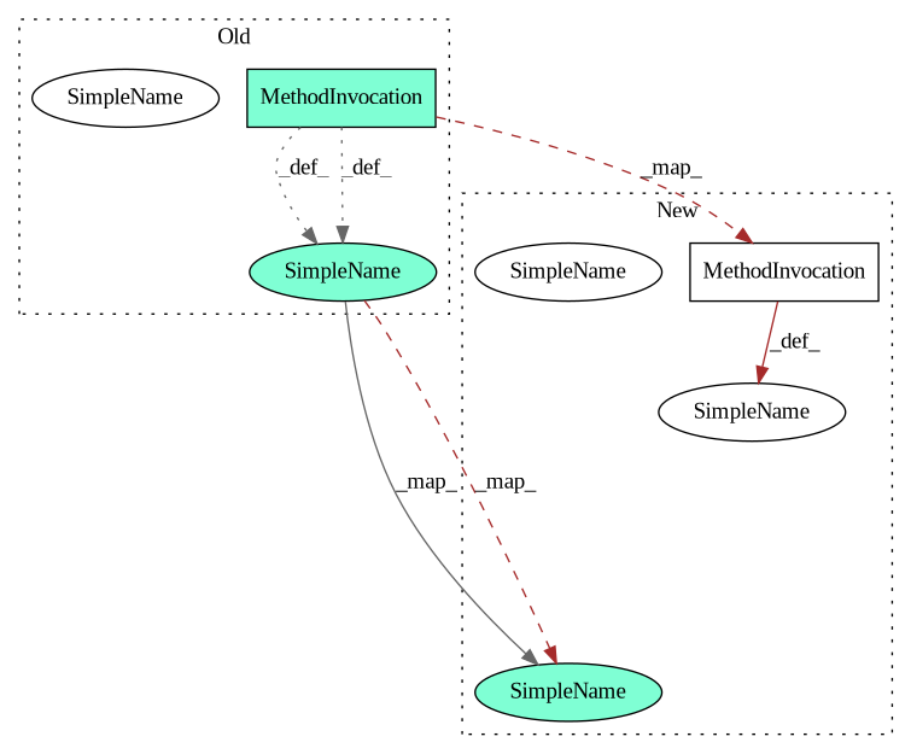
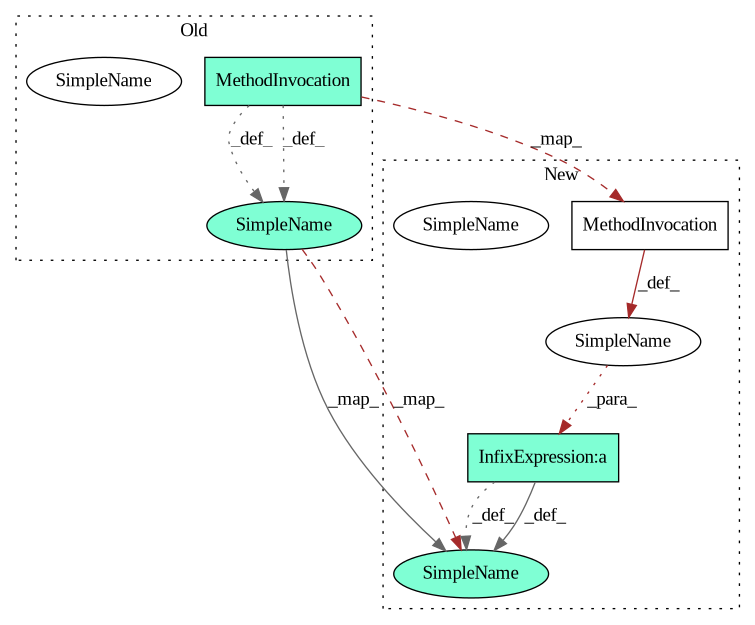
  digraph {
    fontname="Liberation Serif"
    node [a=42 l=7 s=1662 shape=ellipse style=filled fillcolor=aquamarine fontname="Liberation Serif"]
    edge [color=gray40 style=dotted fontname="Liberation Serif"]
    n1 [a=32 l="7,1" label=MethodInvocation s="1640,1655" shape=box]
    n2 [label=SimpleName fillcolor=white]
    n3 [label=SimpleName]
    n4 [a=32 l="7,1" label=MethodInvocation s="1472,1491" shape=box fillcolor=white]
    n5 [label=SimpleName fillcolor=white l="" s=""]
    n6 [label=SimpleName s=1500]
    n7 [label=SimpleName s=1500 fillcolor=white]
+   n8 [a=27 l=3 label="InfixExpression:a" s=1435 shape=box]
    subgraph cluster_1 {
      label=Old
      style=dotted
      n1
      n2
      n3
    }
    subgraph cluster_2 {
      label=New
      style=dotted
      n4
      n5
      n6
      n7
+     n8
    }
    n1 -> n3 [label=_def_]
    n1 -> n3 [label=_def_]
    n1 -> n4 [label=_map_ color=brown style=dashed]
    n3 -> n6 [label=_map_ color=brown style=dashed]
    n3 -> n6 [label=_map_ style=solid]
    n4 -> n5 [label=_def_ color=brown style=solid]
+   n5 -> n8 [label=_para_ color=brown]
+   n8 -> n6 [label=_def_]
+   n8 -> n6 [label=_def_ style=solid]
  }
